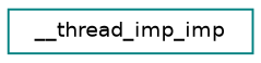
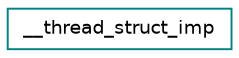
  digraph {
    rankdir=LR
-   n1 [color=teal fillcolor=white fontname=Helvetica fontsize=10 height=0.2 label=__thread_imp_imp shape=record style=filled width=0.4]
+   n1 [color=teal fillcolor=white fontname=Helvetica fontsize=10 height=0.2 label=__thread_struct_imp shape=record style=filled width=0.4]
  }
